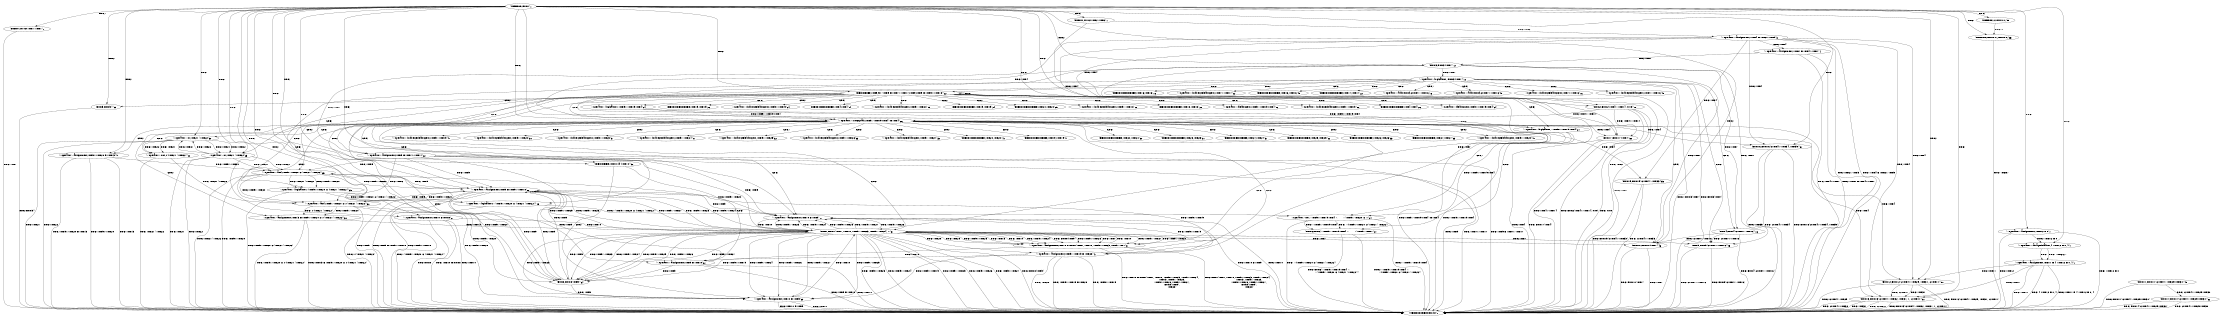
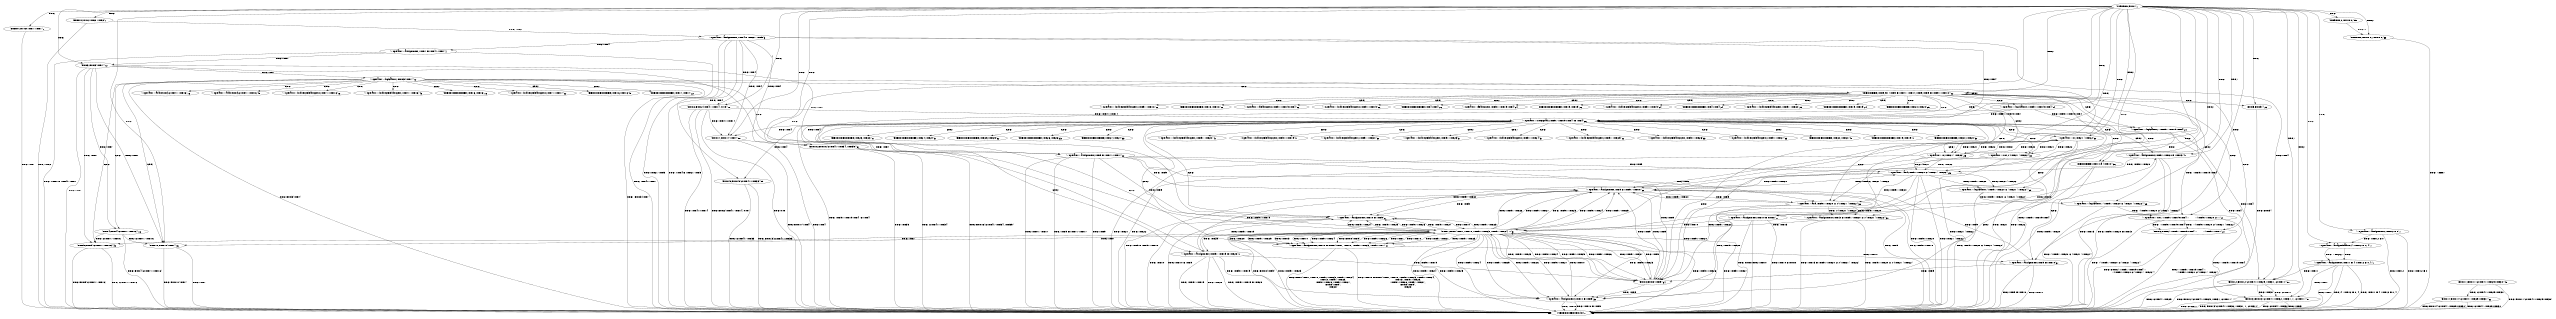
  digraph {
    n1 [label=<(METHOD,FUN1)<SUB>1</SUB>>]
    n2 [label=<(PARAM,struct VAR1 *VAR1)<SUB>1</SUB>>]
    n3 [label=<(PARAM,struct VAR2 *VAR2)<SUB>1</SUB>>]
    n4 [label=<(FUN2,FUN2(VAR4-&gt;VAR14, true))<SUB>10</SUB>>]
    n5 [label=<(&lt;operator&gt;.assignment,VAR10 = NULL)<SUB>21</SUB>>]
    n6 [label=<(FUN10,FUN10(VAR7))<SUB>46</SUB>>]
    n7 [label=<(FUN12,FUN12(&amp;VAR4-&gt;VAR29, VAR31, &amp;VAR11))<SUB>50</SUB>>]
    n8 [label=<(FUN13,FUN13(&amp;VAR4-&gt;VAR32, VAR31, 1, &amp;VAR11))<SUB>51</SUB>>]
    n9 [label=<(FUN16,FUN16(&amp;VAR4-&gt;VAR34, VAR35))<SUB>57</SUB>>]
    n10 [label=<(FUN17,FUN17(VAR4))<SUB>58</SUB>>]
    n11 [label=<(RETURN,return 0;,return 0;)<SUB>59</SUB>>]
    n12 [label=<(IDENTIFIER,VAR9,for (VAR9 = VAR7-&gt;VAR17;VAR9;VAR9 = VAR9-&gt;VAR18))<SUB>22</SUB>>]
    n13 [label=<(&lt;operator&gt;.assignment,VAR9 = VAR9-&gt;VAR18)<SUB>22</SUB>>]
    n14 [label=<(LITERAL,0,return 0;)<SUB>59</SUB>>]
    n15 [label=<(&lt;operator&gt;.arrayInitializer,{ .VAR12 = 0, })<SUB>7</SUB>>]
    n16 [label=<(FUN5,FUN5())<SUB>23</SUB>>]
    n17 [label=<(&lt;operator&gt;.assignment,VAR9-&gt;VAR20 = VAR13)<SUB>40</SUB>>]
    n18 [label=<(&lt;operator&gt;.assignment,VAR9-&gt;VAR19 = VAR28)<SUB>41</SUB>>]
    n19 [label=<(&lt;operator&gt;.assignment,.VAR12 = 0)<SUB>7</SUB>>]
    n20 [label=<(FUN3,FUN3(VAR7))<SUB>12</SUB>>]
    n21 [label=<(&lt;operator&gt;.notEquals,VAR9-&gt;VAR19.VAR4 != VAR4)<SUB>26</SUB>>]
    n22 [label=<(IDENTIFIER,VAR10,if (VAR10))<SUB>36</SUB>>]
    n23 [label=<(&lt;operator&gt;.assignment,VAR10 = VAR9)<SUB>27</SUB>>]
    n24 [label=<(FUN7,FUN7(VAR7, VAR10, VAR9-&gt;VAR23, VAR9-&gt;VAR24, 			...)<SUB>31</SUB>>]
    n25 [label=<(&lt;operator&gt;.assignment,VAR9 = VAR10)<SUB>37</SUB>>]
    n26 [label=<(FUN8,FUN8(VAR9))<SUB>34</SUB>>]
    n27 [label=<(&lt;operator&gt;.assignment,VAR10 = VAR9)<SUB>39</SUB>>]
    n28 [label=<(&lt;operator&gt;.or,VAR21 | VAR22)<SUB>30</SUB>>]
    n29 [label=<(&lt;operator&gt;.or,VAR21 | VAR22)<SUB>25</SUB>>]
    n30 [label=<(METHOD_RETURN,int)<SUB>1</SUB>>]
    n31 [label=<(&lt;operator&gt;.assignment,*VAR4 = VAR2-&gt;VAR5)<SUB>3</SUB>>]
    n32 [label=<(FUN6,FUN6(!!VAR9-&gt;VAR19.VAR4 ^ 		       !!(VAR9-&gt;VAR...)<SUB>24</SUB>>]
    n33 [label=<(&lt;operator&gt;.xor,!!VAR9-&gt;VAR19.VAR4 ^ 		       !!(VAR9-&gt;VAR20 &amp; ...)<SUB>24</SUB>>]
    n34 [label=<(&lt;operator&gt;.logicalNot,!!VAR9-&gt;VAR19.VAR4)<SUB>24</SUB>>]
    n35 [label=<(&lt;operator&gt;.logicalNot,!!(VAR9-&gt;VAR20 &amp; (VAR21 | VAR22)))<SUB>25</SUB>>]
    n36 [label=<(&lt;operator&gt;.logicalNot,!VAR9-&gt;VAR19.VAR4)<SUB>24</SUB>>]
    n37 [label=<(&lt;operator&gt;.logicalNot,!(VAR9-&gt;VAR20 &amp; (VAR21 | VAR22)))<SUB>35</SUB>>]
    n38 [label=<(&lt;operator&gt;.and,VAR9-&gt;VAR20 &amp; (VAR21 | VAR22))<SUB>25</SUB>>]
    n39 [label=<(&lt;operator&gt;.indirectFieldAccess,VAR9-&gt;VAR18)<SUB>22</SUB>>]
    n40 [label=<(FIELD_IDENTIFIER,VAR18,VAR18)<SUB>22</SUB>>]
    n41 [label=<(&lt;operator&gt;.fieldAccess,VAR9-&gt;VAR19.VAR4)<SUB>26</SUB>>]
    n42 [label=<(&lt;operator&gt;.indirectFieldAccess,VAR9-&gt;VAR19)<SUB>26</SUB>>]
    n43 [label=<(FIELD_IDENTIFIER,VAR4,VAR4)<SUB>26</SUB>>]
    n44 [label=<(&lt;operator&gt;.fieldAccess,VAR9-&gt;VAR19.VAR4)<SUB>24</SUB>>]
    n45 [label=<(FIELD_IDENTIFIER,VAR19,VAR19)<SUB>26</SUB>>]
    n46 [label=<(&lt;operator&gt;.indirectFieldAccess,VAR9-&gt;VAR19)<SUB>24</SUB>>]
    n47 [label=<(FIELD_IDENTIFIER,VAR4,VAR4)<SUB>24</SUB>>]
    n48 [label=<(&lt;operator&gt;.indirectFieldAccess,VAR9-&gt;VAR20)<SUB>25</SUB>>]
    n49 [label=<(FIELD_IDENTIFIER,VAR19,VAR19)<SUB>24</SUB>>]
    n50 [label=<(FIELD_IDENTIFIER,VAR20,VAR20)<SUB>25</SUB>>]
    n51 [label=<(&lt;operator&gt;.and,VAR9-&gt;VAR20 &amp; ~(VAR21 | VAR22))<SUB>30</SUB>>]
    n52 [label=<(&lt;operator&gt;.assignment,VAR11 = { .VAR12 = 0, })<SUB>7</SUB>>]
    n53 [label=<(FUN4,FUN4(&amp;VAR7-&gt;VAR16))<SUB>16</SUB>>]
    n54 [label=<(FUN9,FUN9(&amp;VAR7-&gt;VAR16))<SUB>45</SUB>>]
    n55 [label=<(&lt;operator&gt;.logicalNot,!FUN3(VAR7))<SUB>12</SUB>>]
    n56 [label=<(&lt;operator&gt;.assignment,VAR9 = VAR7-&gt;VAR17)<SUB>22</SUB>>]
    n57 [label=<(FUN15,FUN15(&amp;VAR4-&gt;VAR33))<SUB>55</SUB>>]
    n58 [label=<(&lt;operator&gt;.assignment,VAR13 = VAR9-&gt;VAR20 &amp; ~(VAR21 | VAR22))<SUB>30</SUB>>]
    n59 [label=<(&lt;operator&gt;.assignment,VAR10 = FUN7(VAR7, VAR10, VAR9-&gt;VAR23, VAR9-&gt;VA...)<SUB>31</SUB>>]
    n60 [label=<(&lt;operator&gt;.not,~(VAR21 | VAR22))<SUB>30</SUB>>]
    n61 [label=<(&lt;operator&gt;.indirectFieldAccess,VAR9-&gt;VAR20)<SUB>40</SUB>>]
    n62 [label=<(&lt;operator&gt;.indirectFieldAccess,VAR9-&gt;VAR19)<SUB>41</SUB>>]
    n63 [label=<(&lt;operator&gt;.indirectFieldAccess,VAR9-&gt;VAR20)<SUB>30</SUB>>]
    n64 [label=<(&lt;operator&gt;.indirectFieldAccess,VAR9-&gt;VAR23)<SUB>31</SUB>>]
    n65 [label=<(&lt;operator&gt;.indirectFieldAccess,VAR9-&gt;VAR24)<SUB>31</SUB>>]
    n66 [label=<(&lt;operator&gt;.indirectFieldAccess,VAR9-&gt;VAR25)<SUB>32</SUB>>]
    n67 [label=<(&lt;operator&gt;.indirectFieldAccess,VAR9-&gt;VAR26)<SUB>53</SUB>>]
    n68 [label=<(&lt;operator&gt;.indirectFieldAccess,VAR9-&gt;VAR27)<SUB>33</SUB>>]
    n69 [label=<(FIELD_IDENTIFIER,VAR20,VAR20)<SUB>40</SUB>>]
    n70 [label=<(FIELD_IDENTIFIER,VAR19,VAR19)<SUB>41</SUB>>]
    n71 [label=<(FIELD_IDENTIFIER,VAR20,VAR20)<SUB>30</SUB>>]
    n72 [label=<(FIELD_IDENTIFIER,VAR23,VAR23)<SUB>31</SUB>>]
    n73 [label=<(FIELD_IDENTIFIER,VAR24,VAR24)<SUB>31</SUB>>]
    n74 [label=<(FIELD_IDENTIFIER,VAR25,VAR25)<SUB>32</SUB>>]
    n75 [label=<(FIELD_IDENTIFIER,VAR26,VAR26)<SUB>33</SUB>>]
    n76 [label=<(FIELD_IDENTIFIER,VAR27,VAR27)<SUB>33</SUB>>]
    n77 [label=<(&lt;operator&gt;.assignment,*VAR7 = VAR4-&gt;VAR7)<SUB>4</SUB>>]
    n78 [label=<(FUN11,FUN11(&amp;VAR4-&gt;VAR29.VAR30))<SUB>49</SUB>>]
    n79 [label=<(FUN14,FUN14(&amp;VAR4-&gt;VAR29.VAR30))<SUB>52</SUB>>]
    n80 [label=<(&lt;operator&gt;.addressOf,&amp;VAR7-&gt;VAR16)<SUB>16</SUB>>]
    n81 [label=<(&lt;operator&gt;.addressOf,&amp;VAR7-&gt;VAR16)<SUB>45</SUB>>]
    n82 [label=<(&lt;operator&gt;.indirectFieldAccess,VAR7-&gt;VAR16)<SUB>16</SUB>>]
    n83 [label=<(&lt;operator&gt;.indirectFieldAccess,VAR7-&gt;VAR16)<SUB>45</SUB>>]
    n84 [label=<(FIELD_IDENTIFIER,VAR16,VAR16)<SUB>16</SUB>>]
    n85 [label=<(&lt;operator&gt;.indirectFieldAccess,VAR7-&gt;VAR17)<SUB>22</SUB>>]
    n86 [label=<(FIELD_IDENTIFIER,VAR16,VAR16)<SUB>45</SUB>>]
    n87 [label=<(FIELD_IDENTIFIER,VAR17,VAR17)<SUB>22</SUB>>]
    n1 -> n2 [label="DDG: "]
    n1 -> n3 [label="DDG: "]
    n1 -> n4 [label="DDG: "]
    n1 -> n5 [label="DDG: "]
    n1 -> n6 [label="DDG: "]
    n1 -> n7 [label="DDG: "]
    n1 -> n8 [label="DDG: "]
    n1 -> n9 [label="DDG: "]
    n1 -> n10 [label="DDG: "]
    n1 -> n11 [label="DDG: "]
    n1 -> n12 [label="DDG: "]
    n1 -> n13 [label="DDG: "]
    n1 -> n14 [label="DDG: "]
    n1 -> n15 [label="DDG: "]
    n1 -> n16 [label="DDG: "]
    n1 -> n17 [label="DDG: "]
    n1 -> n18 [label="DDG: "]
    n1 -> n19 [label="DDG: "]
    n1 -> n20 [label="DDG: "]
    n1 -> n21 [label="DDG: "]
    n1 -> n22 [label="DDG: "]
    n1 -> n23 [label="DDG: "]
    n1 -> n24 [label="DDG: "]
    n1 -> n25 [label="DDG: "]
    n1 -> n26 [label="DDG: "]
    n1 -> n27 [label="DDG: "]
    n1 -> n28 [label="DDG: "]
    n1 -> n29 [label="DDG: "]
    n2 -> n30 [label="DDG: VAR1"]
    n3 -> n30 [label="DDG: VAR2"]
    n3 -> n31 [label="DDG: VAR2"]
    n4 -> n10 [label="DDG: VAR4-&gt;VAR14"]
    n4 -> n21 [label="DDG: VAR4-&gt;VAR14"]
    n4 -> n30 [label="DDG: VAR4-&gt;VAR14"]
    n4 -> n30 [label="DDG: FUN2(VAR4-&gt;VAR14, true)"]
    n4 -> n30 [label="DDG: true"]
    n5 -> n24 [label="DDG: VAR10"]
    n5 -> n30 [label="DDG: VAR10"]
    n5 -> n30 [label="DDG: VAR10 = NULL"]
    n5 -> n30 [label="DDG: NULL"]
    n6 -> n30 [label="DDG: VAR7"]
    n6 -> n30 [label="DDG: FUN10(VAR7)"]
    n7 -> n8 [label="DDG: VAR31"]
    n7 -> n8 [label="DDG: &amp;VAR11"]
    n7 -> n30 [label="DDG: &amp;VAR4-&gt;VAR29"]
    n7 -> n30 [label="DDG: FUN12(&amp;VAR4-&gt;VAR29, VAR31, &amp;VAR11)"]
    n8 -> n30 [label="DDG: &amp;VAR4-&gt;VAR32"]
    n8 -> n30 [label="DDG: VAR31"]
    n8 -> n30 [label="DDG: &amp;VAR11"]
    n8 -> n30 [label="DDG: FUN13(&amp;VAR4-&gt;VAR32, VAR31, 1, &amp;VAR11)"]
    n9 -> n30 [label="DDG: &amp;VAR4-&gt;VAR34"]
    n9 -> n30 [label="DDG: FUN16(&amp;VAR4-&gt;VAR34, VAR35)"]
    n9 -> n30 [label="DDG: VAR35"]
    n10 -> n30 [label="DDG: VAR4"]
    n10 -> n30 [label="DDG: FUN17(VAR4)"]
    n11 -> n30 [label="DDG: &lt;RET&gt;"]
    n12 -> n12 [label="CDG: "]
    n12 -> n13 [label="CDG: "]
    n12 -> n16 [label="CDG: "]
    n12 -> n21 [label="CDG: "]
    n12 -> n29 [label="CDG: "]
    n12 -> n32 [label="CDG: "]
    n12 -> n33 [label="CDG: "]
    n12 -> n34 [label="CDG: "]
    n12 -> n35 [label="CDG: "]
    n12 -> n36 [label="CDG: "]
    n12 -> n37 [label="CDG: "]
    n12 -> n38 [label="CDG: "]
    n12 -> n39 [label="CDG: "]
    n12 -> n40 [label="CDG: "]
    n12 -> n41 [label="CDG: "]
    n12 -> n42 [label="CDG: "]
    n12 -> n43 [label="CDG: "]
    n12 -> n44 [label="CDG: "]
    n12 -> n45 [label="CDG: "]
    n12 -> n46 [label="CDG: "]
    n12 -> n47 [label="CDG: "]
    n12 -> n48 [label="CDG: "]
    n12 -> n49 [label="CDG: "]
    n12 -> n50 [label="CDG: "]
    n13 -> n23 [label="DDG: VAR9"]
    n13 -> n26 [label="DDG: VAR9"]
    n13 -> n30 [label="DDG: VAR9"]
    n13 -> n30 [label="DDG: VAR9-&gt;VAR18"]
    n13 -> n30 [label="DDG: VAR9 = VAR9-&gt;VAR18"]
    n13 -> n38 [label="DDG: VAR9"]
    n13 -> n51 [label="DDG: VAR9"]
    n14 -> n11 [label="DDG: 0"]
    n15 -> n52 [label="DDG: &lt;empty&gt;"]
    n15 -> n52 [label="DDG: "]
    n16 -> n30 [label="DDG: FUN5()"]
    n17 -> n30 [label="DDG: VAR9-&gt;VAR20"]
    n17 -> n30 [label="DDG: VAR13"]
    n17 -> n30 [label="DDG: VAR9-&gt;VAR20 = VAR13"]
    n17 -> n38 [label="DDG: VAR9-&gt;VAR20"]
    n18 -> n13 [label="DDG: VAR9-&gt;VAR19"]
    n18 -> n23 [label="DDG: VAR9-&gt;VAR19"]
    n18 -> n26 [label="DDG: VAR9-&gt;VAR19"]
    n18 -> n27 [label="DDG: VAR9-&gt;VAR19"]
    n18 -> n30 [label="DDG: VAR9-&gt;VAR19"]
    n18 -> n30 [label="DDG: VAR28"]
    n18 -> n30 [label="DDG: VAR9-&gt;VAR19 = VAR28"]
    n19 -> n15 [label="DDG: .VAR12 = 0"]
    n19 -> n30 [label="DDG: .VAR12 = 0"]
    n19 -> n30 [label="DDG: VAR12"]
    n20 -> n6 [label="DDG: VAR7"]
    n20 -> n24 [label="DDG: VAR7"]
    n20 -> n30 [label="DDG: VAR7"]
    n20 -> n53 [label="DDG: VAR7"]
    n20 -> n54 [label="DDG: VAR7"]
    n20 -> n55 [label="DDG: VAR7"]
    n20 -> n56 [label="DDG: VAR7"]
    n21 -> n7 [label="DDG: VAR4"]
    n21 -> n8 [label="DDG: VAR4"]
    n21 -> n9 [label="DDG: VAR4"]
    n21 -> n10 [label="DDG: VAR4"]
    n21 -> n17 [label="CDG: "]
    n21 -> n18 [label="CDG: "]
    n21 -> n22 [label="CDG: "]
    n21 -> n23 [label="CDG: "]
    n21 -> n24 [label="CDG: "]
    n21 -> n26 [label="CDG: "]
    n21 -> n28 [label="CDG: "]
    n21 -> n30 [label="DDG: VAR9-&gt;VAR19.VAR4 != VAR4"]
    n21 -> n51 [label="CDG: "]
    n21 -> n57 [label="DDG: VAR4"]
    n21 -> n58 [label="CDG: "]
    n21 -> n59 [label="CDG: "]
    n21 -> n60 [label="CDG: "]
    n21 -> n61 [label="CDG: "]
    n21 -> n62 [label="CDG: "]
    n21 -> n63 [label="CDG: "]
    n21 -> n64 [label="CDG: "]
    n21 -> n65 [label="CDG: "]
    n21 -> n66 [label="CDG: "]
    n21 -> n67 [label="CDG: "]
    n21 -> n68 [label="CDG: "]
    n21 -> n69 [label="CDG: "]
    n21 -> n70 [label="CDG: "]
    n21 -> n71 [label="CDG: "]
    n21 -> n72 [label="CDG: "]
    n21 -> n73 [label="CDG: "]
    n21 -> n74 [label="CDG: "]
    n21 -> n75 [label="CDG: "]
    n21 -> n76 [label="CDG: "]
    n22 -> n25 [label="CDG: "]
    n22 -> n27 [label="CDG: "]
    n23 -> n24 [label="DDG: VAR10"]
    n23 -> n30 [label="DDG: VAR10"]
    n23 -> n30 [label="DDG: VAR10 = VAR9"]
    n24 -> n6 [label="DDG: VAR7"]
    n24 -> n13 [label="DDG: VAR9-&gt;VAR23"]
    n24 -> n13 [label="DDG: VAR9-&gt;VAR24"]
    n24 -> n13 [label="DDG: VAR9-&gt;VAR25"]
    n24 -> n13 [label="DDG: VAR9-&gt;VAR26"]
    n24 -> n13 [label="DDG: VAR9-&gt;VAR27"]
+   n24 -> n17 [label="DDG: VAR13"]
    n24 -> n18 [label="DDG: VAR28"]
    n24 -> n23 [label="DDG: VAR9-&gt;VAR23"]
    n24 -> n23 [label="DDG: VAR9-&gt;VAR24"]
    n24 -> n23 [label="DDG: VAR9-&gt;VAR25"]
    n24 -> n23 [label="DDG: VAR9-&gt;VAR26"]
    n24 -> n23 [label="DDG: VAR9-&gt;VAR27"]
    n24 -> n26 [label="DDG: VAR9-&gt;VAR23"]
    n24 -> n26 [label="DDG: VAR9-&gt;VAR24"]
    n24 -> n26 [label="DDG: VAR9-&gt;VAR25"]
    n24 -> n26 [label="DDG: VAR9-&gt;VAR26"]
    n24 -> n26 [label="DDG: VAR9-&gt;VAR27"]
    n24 -> n27 [label="DDG: VAR9-&gt;VAR23"]
    n24 -> n27 [label="DDG: VAR9-&gt;VAR24"]
    n24 -> n27 [label="DDG: VAR9-&gt;VAR25"]
    n24 -> n27 [label="DDG: VAR9-&gt;VAR26"]
    n24 -> n27 [label="DDG: VAR9-&gt;VAR27"]
    n24 -> n30 [label="DDG: VAR9-&gt;VAR23"]
    n24 -> n30 [label="DDG: VAR9-&gt;VAR24"]
    n24 -> n30 [label="DDG: VAR9-&gt;VAR25"]
    n24 -> n30 [label="DDG: VAR9-&gt;VAR26"]
    n24 -> n30 [label="DDG: VAR9-&gt;VAR27"]
    n24 -> n30 [label="DDG: FUN8(VAR9)"]
    n24 -> n54 [label="DDG: VAR7"]
    n24 -> n59 [label="DDG: VAR9-&gt;VAR27"]
    n24 -> n59 [label="DDG: VAR9-&gt;VAR23"]
    n24 -> n59 [label="DDG: VAR28"]
    n24 -> n59 [label="DDG: VAR9-&gt;VAR25"]
    n24 -> n59 [label="DDG: VAR13"]
    n24 -> n59 [label="DDG: VAR10"]
    n24 -> n59 [label="DDG: VAR9-&gt;VAR24"]
    n24 -> n59 [label="DDG: FUN8(VAR9)"]
    n24 -> n59 [label="DDG: VAR9-&gt;VAR26"]
    n24 -> n59 [label="DDG: VAR7"]
    n25 -> n13 [label="DDG: VAR9"]
    n25 -> n26 [label="DDG: VAR9"]
    n25 -> n30 [label="DDG: VAR10"]
    n25 -> n30 [label="DDG: VAR9 = VAR10"]
    n26 -> n13 [label="DDG: VAR9"]
    n26 -> n24 [label="DDG: VAR9"]
    n26 -> n27 [label="DDG: VAR9"]
    n27 -> n24 [label="DDG: VAR10"]
    n27 -> n30 [label="DDG: VAR10"]
    n27 -> n30 [label="DDG: VAR10 = VAR9"]
    n28 -> n29 [label="DDG: VAR21"]
    n28 -> n29 [label="DDG: VAR22"]
    n28 -> n30 [label="DDG: VAR21"]
    n28 -> n30 [label="DDG: VAR22"]
    n28 -> n60 [label="DDG: VAR21"]
    n28 -> n60 [label="DDG: VAR22"]
    n29 -> n28 [label="DDG: VAR21"]
    n29 -> n28 [label="DDG: VAR22"]
    n29 -> n30 [label="DDG: VAR21"]
    n29 -> n30 [label="DDG: VAR22"]
    n29 -> n38 [label="DDG: VAR21"]
    n29 -> n38 [label="DDG: VAR22"]
    n31 -> n4 [label="DDG: VAR4"]
    n31 -> n7 [label="DDG: VAR4"]
-   n31 -> n8 [label="DDG: VAR4"]
    n31 -> n9 [label="DDG: VAR4"]
    n31 -> n10 [label="DDG: VAR4"]
    n31 -> n21 [label="DDG: VAR4"]
    n31 -> n30 [label="DDG: VAR2-&gt;VAR5"]
    n31 -> n30 [label="DDG: *VAR4 = VAR2-&gt;VAR5"]
    n31 -> n57 [label="DDG: VAR4"]
    n31 -> n77 [label="DDG: VAR4"]
    n32 -> n30 [label="DDG: !!VAR9-&gt;VAR19.VAR4 ^\n		       !!(VAR9-&gt;VAR20 &amp; (VAR21 | VAR22))"]
    n32 -> n30 [label="DDG: FUN6(!!VAR9-&gt;VAR19.VAR4 ^\n		       !!(VAR9-&gt;VAR20 &amp; (VAR21 | VAR22)))"]
    n33 -> n30 [label="DDG: !!VAR9-&gt;VAR19.VAR4"]
    n33 -> n30 [label="DDG: !!(VAR9-&gt;VAR20 &amp; (VAR21 | VAR22))"]
    n33 -> n32 [label="DDG: !!VAR9-&gt;VAR19.VAR4"]
    n33 -> n32 [label="DDG: !!(VAR9-&gt;VAR20 &amp; (VAR21 | VAR22))"]
    n34 -> n30 [label="DDG: !VAR9-&gt;VAR19.VAR4"]
    n34 -> n33 [label="DDG: !VAR9-&gt;VAR19.VAR4"]
    n35 -> n30 [label="DDG: !(VAR9-&gt;VAR20 &amp; (VAR21 | VAR22))"]
    n35 -> n33 [label="DDG: !(VAR9-&gt;VAR20 &amp; (VAR21 | VAR22))"]
    n36 -> n21 [label="DDG: VAR9-&gt;VAR19.VAR4"]
    n36 -> n34 [label="DDG: VAR9-&gt;VAR19.VAR4"]
    n37 -> n30 [label="DDG: VAR9-&gt;VAR20 &amp; (VAR21 | VAR22)"]
    n37 -> n35 [label="DDG: VAR9-&gt;VAR20 &amp; (VAR21 | VAR22)"]
    n38 -> n13 [label="DDG: VAR9-&gt;VAR20"]
    n38 -> n23 [label="DDG: VAR9-&gt;VAR20"]
    n38 -> n26 [label="DDG: VAR9-&gt;VAR20"]
    n38 -> n30 [label="DDG: VAR9-&gt;VAR20"]
    n38 -> n30 [label="DDG: VAR21 | VAR22"]
    n38 -> n37 [label="DDG: VAR9-&gt;VAR20"]
    n38 -> n37 [label="DDG: VAR21 | VAR22"]
    n38 -> n51 [label="DDG: VAR9-&gt;VAR20"]
    n51 -> n13 [label="DDG: VAR9-&gt;VAR20"]
    n51 -> n26 [label="DDG: VAR9-&gt;VAR20"]
    n51 -> n27 [label="DDG: VAR9-&gt;VAR20"]
-   n51 -> n30 [label="DDG: ~(VAR21 | VAR22)"]
    n51 -> n58 [label="DDG: VAR9-&gt;VAR20"]
    n51 -> n58 [label="DDG: ~(VAR21 | VAR22)"]
    n52 -> n7 [label="DDG: VAR11"]
    n52 -> n8 [label="DDG: VAR11"]
    n52 -> n30 [label="DDG: VAR11"]
    n52 -> n30 [label="DDG: { .VAR12 = 0, }"]
    n52 -> n30 [label="DDG: VAR11 = { .VAR12 = 0, }"]
    n53 -> n6 [label="DDG: &amp;VAR7-&gt;VAR16"]
    n53 -> n30 [label="DDG: FUN4(&amp;VAR7-&gt;VAR16)"]
    n53 -> n54 [label="DDG: &amp;VAR7-&gt;VAR16"]
    n54 -> n30 [label="DDG: &amp;VAR7-&gt;VAR16"]
    n54 -> n30 [label="DDG: FUN9(&amp;VAR7-&gt;VAR16)"]
    n55 -> n5 [label="CDG: "]
    n55 -> n6 [label="CDG: "]
    n55 -> n12 [label="CDG: "]
    n55 -> n30 [label="DDG: FUN3(VAR7)"]
    n55 -> n30 [label="DDG: !FUN3(VAR7)"]
    n55 -> n53 [label="CDG: "]
    n55 -> n54 [label="CDG: "]
    n55 -> n56 [label="CDG: "]
    n55 -> n80 [label="CDG: "]
    n55 -> n81 [label="CDG: "]
    n55 -> n82 [label="CDG: "]
    n55 -> n83 [label="CDG: "]
    n55 -> n84 [label="CDG: "]
    n55 -> n85 [label="CDG: "]
    n55 -> n86 [label="CDG: "]
    n55 -> n87 [label="CDG: "]
    n56 -> n13 [label="DDG: VAR9"]
    n56 -> n23 [label="DDG: VAR9"]
    n56 -> n26 [label="DDG: VAR9"]
    n56 -> n30 [label="DDG: VAR9"]
    n56 -> n30 [label="DDG: VAR7-&gt;VAR17"]
    n56 -> n30 [label="DDG: VAR9 = VAR7-&gt;VAR17"]
    n56 -> n38 [label="DDG: VAR9"]
    n56 -> n51 [label="DDG: VAR6"]
    n57 -> n30 [label="DDG: &amp;VAR4-&gt;VAR33"]
    n57 -> n30 [label="DDG: FUN15(&amp;VAR4-&gt;VAR33)"]
    n58 -> n24 [label="DDG: VAR13"]
    n58 -> n30 [label="DDG: VAR9-&gt;VAR20 &amp; ~(VAR21 | VAR22)"]
    n58 -> n30 [label="DDG: VAR13 = VAR9-&gt;VAR20 &amp; ~(VAR21 | VAR22)"]
    n59 -> n24 [label="DDG: VAR10"]
    n59 -> n25 [label="DDG: VAR10"]
    n59 -> n30 [label="DDG: FUN7(VAR7, VAR10, VAR9-&gt;VAR23, VAR9-&gt;VAR24,\n				 VAR13, VAR9-&gt;VAR25,\n				 VAR9-&gt;VAR26, VAR9-&gt;VAR27,\n				 FUN8(VAR9),\n				 VAR28)"]
    n59 -> n30 [label="DDG: VAR10 = FUN7(VAR7, VAR10, VAR9-&gt;VAR23, VAR9-&gt;VAR24,\n				 VAR13, VAR9-&gt;VAR25,\n				 VAR9-&gt;VAR26, VAR9-&gt;VAR27,\n				 FUN8(VAR9),\n				 VAR28)"]
    n60 -> n30 [label="DDG: VAR21 | VAR22"]
    n60 -> n51 [label="DDG: VAR21 | VAR22"]
    n77 -> n20 [label="DDG: VAR7"]
    n77 -> n30 [label="DDG: VAR4-&gt;VAR7"]
    n77 -> n30 [label="DDG: *VAR7 = VAR4-&gt;VAR7"]
    n78 -> n30 [label="DDG: FUN11(&amp;VAR4-&gt;VAR29.VAR30)"]
    n78 -> n79 [label="DDG: &amp;VAR4-&gt;VAR29.VAR30"]
    n79 -> n30 [label="DDG: &amp;VAR4-&gt;VAR29.VAR30"]
    n79 -> n30 [label="DDG: FUN14(&amp;VAR4-&gt;VAR29.VAR30)"]
  }
